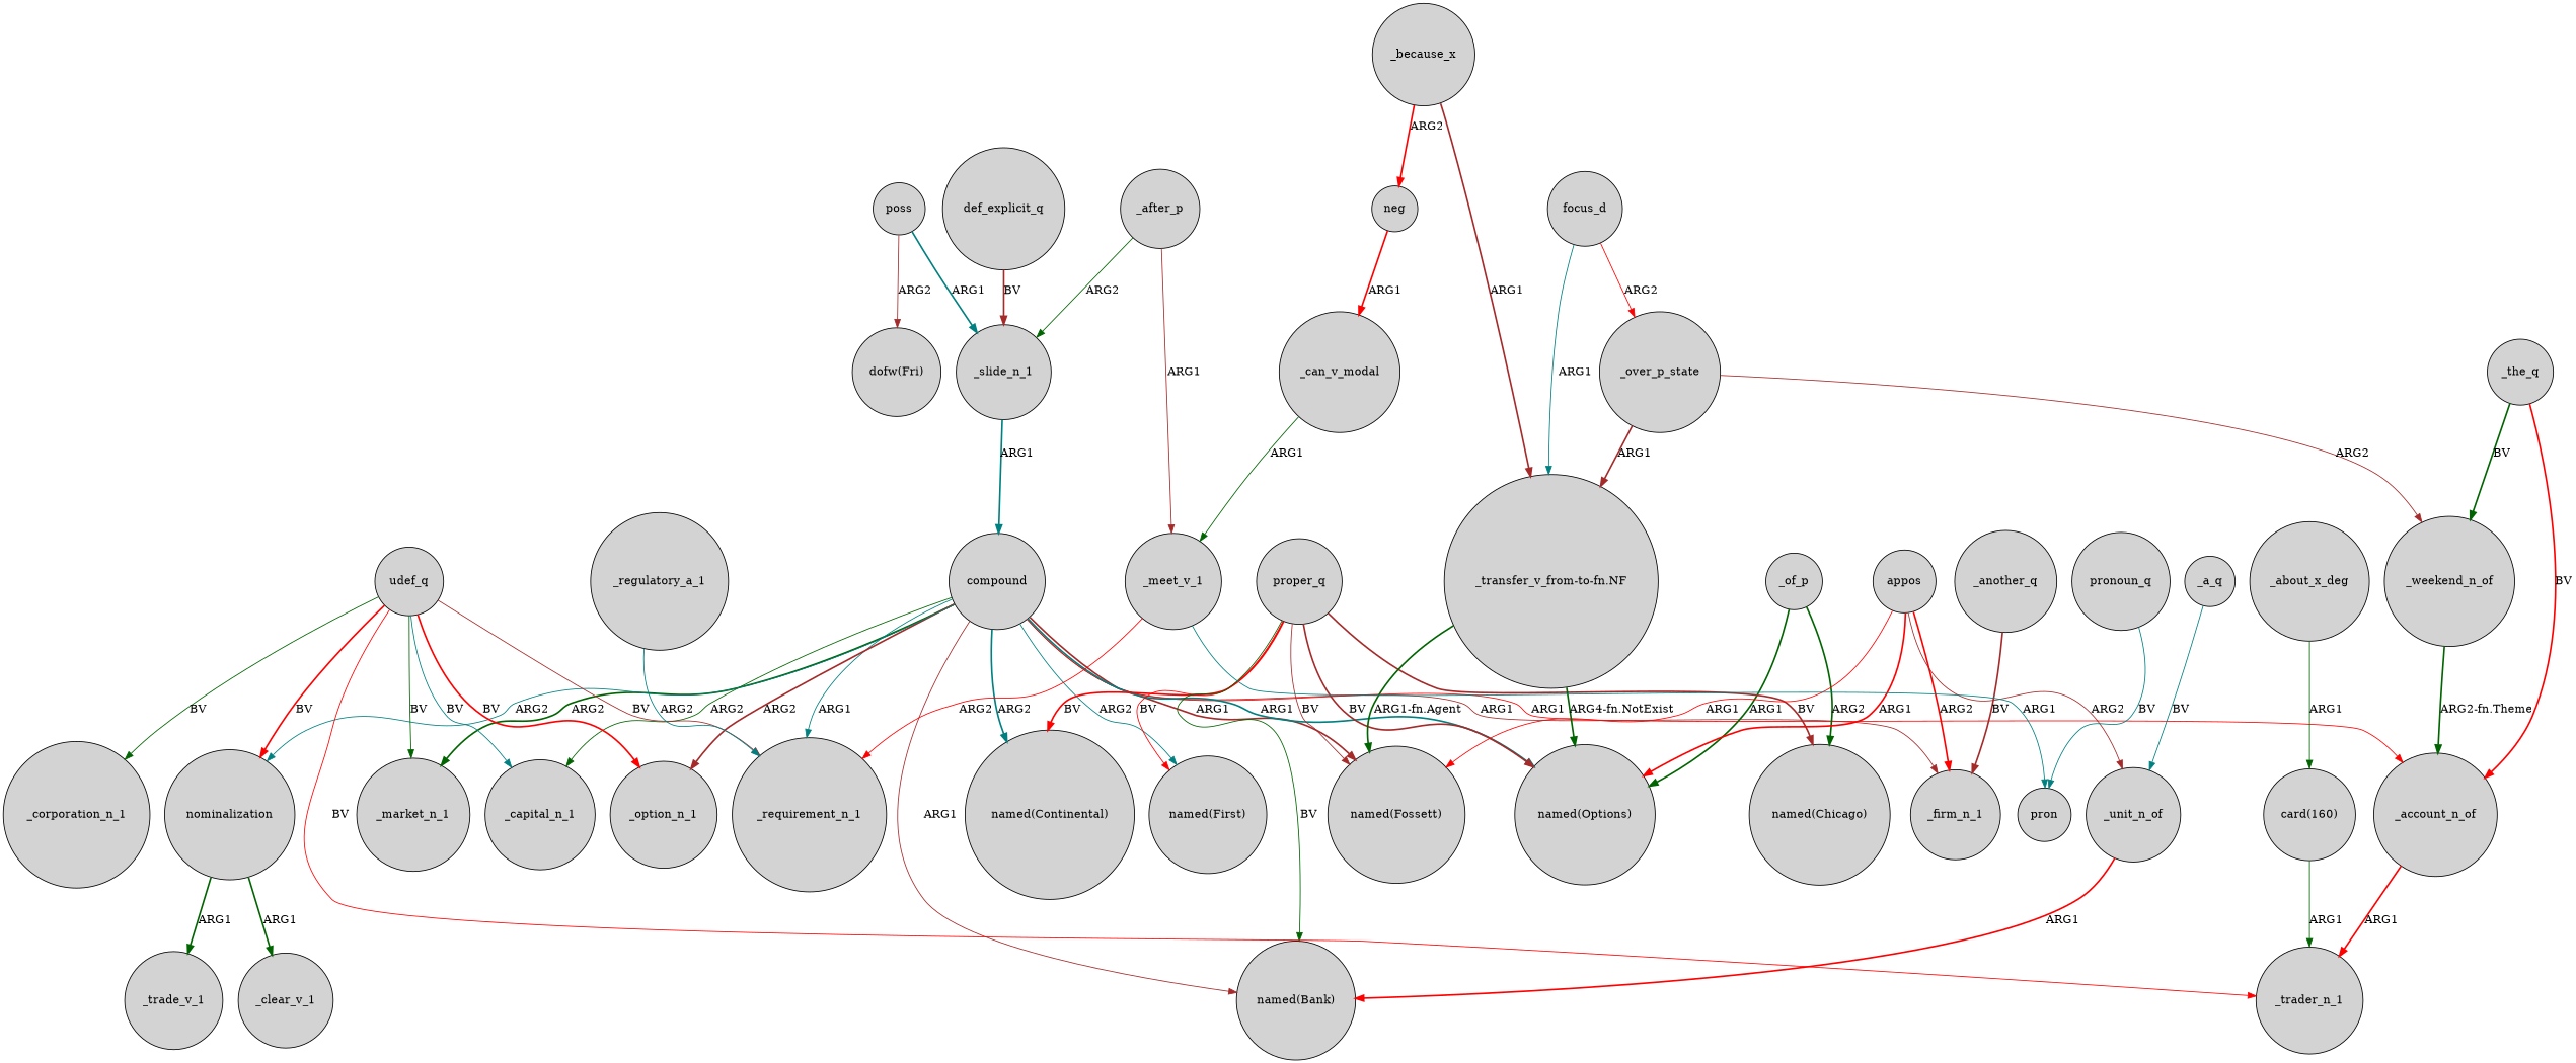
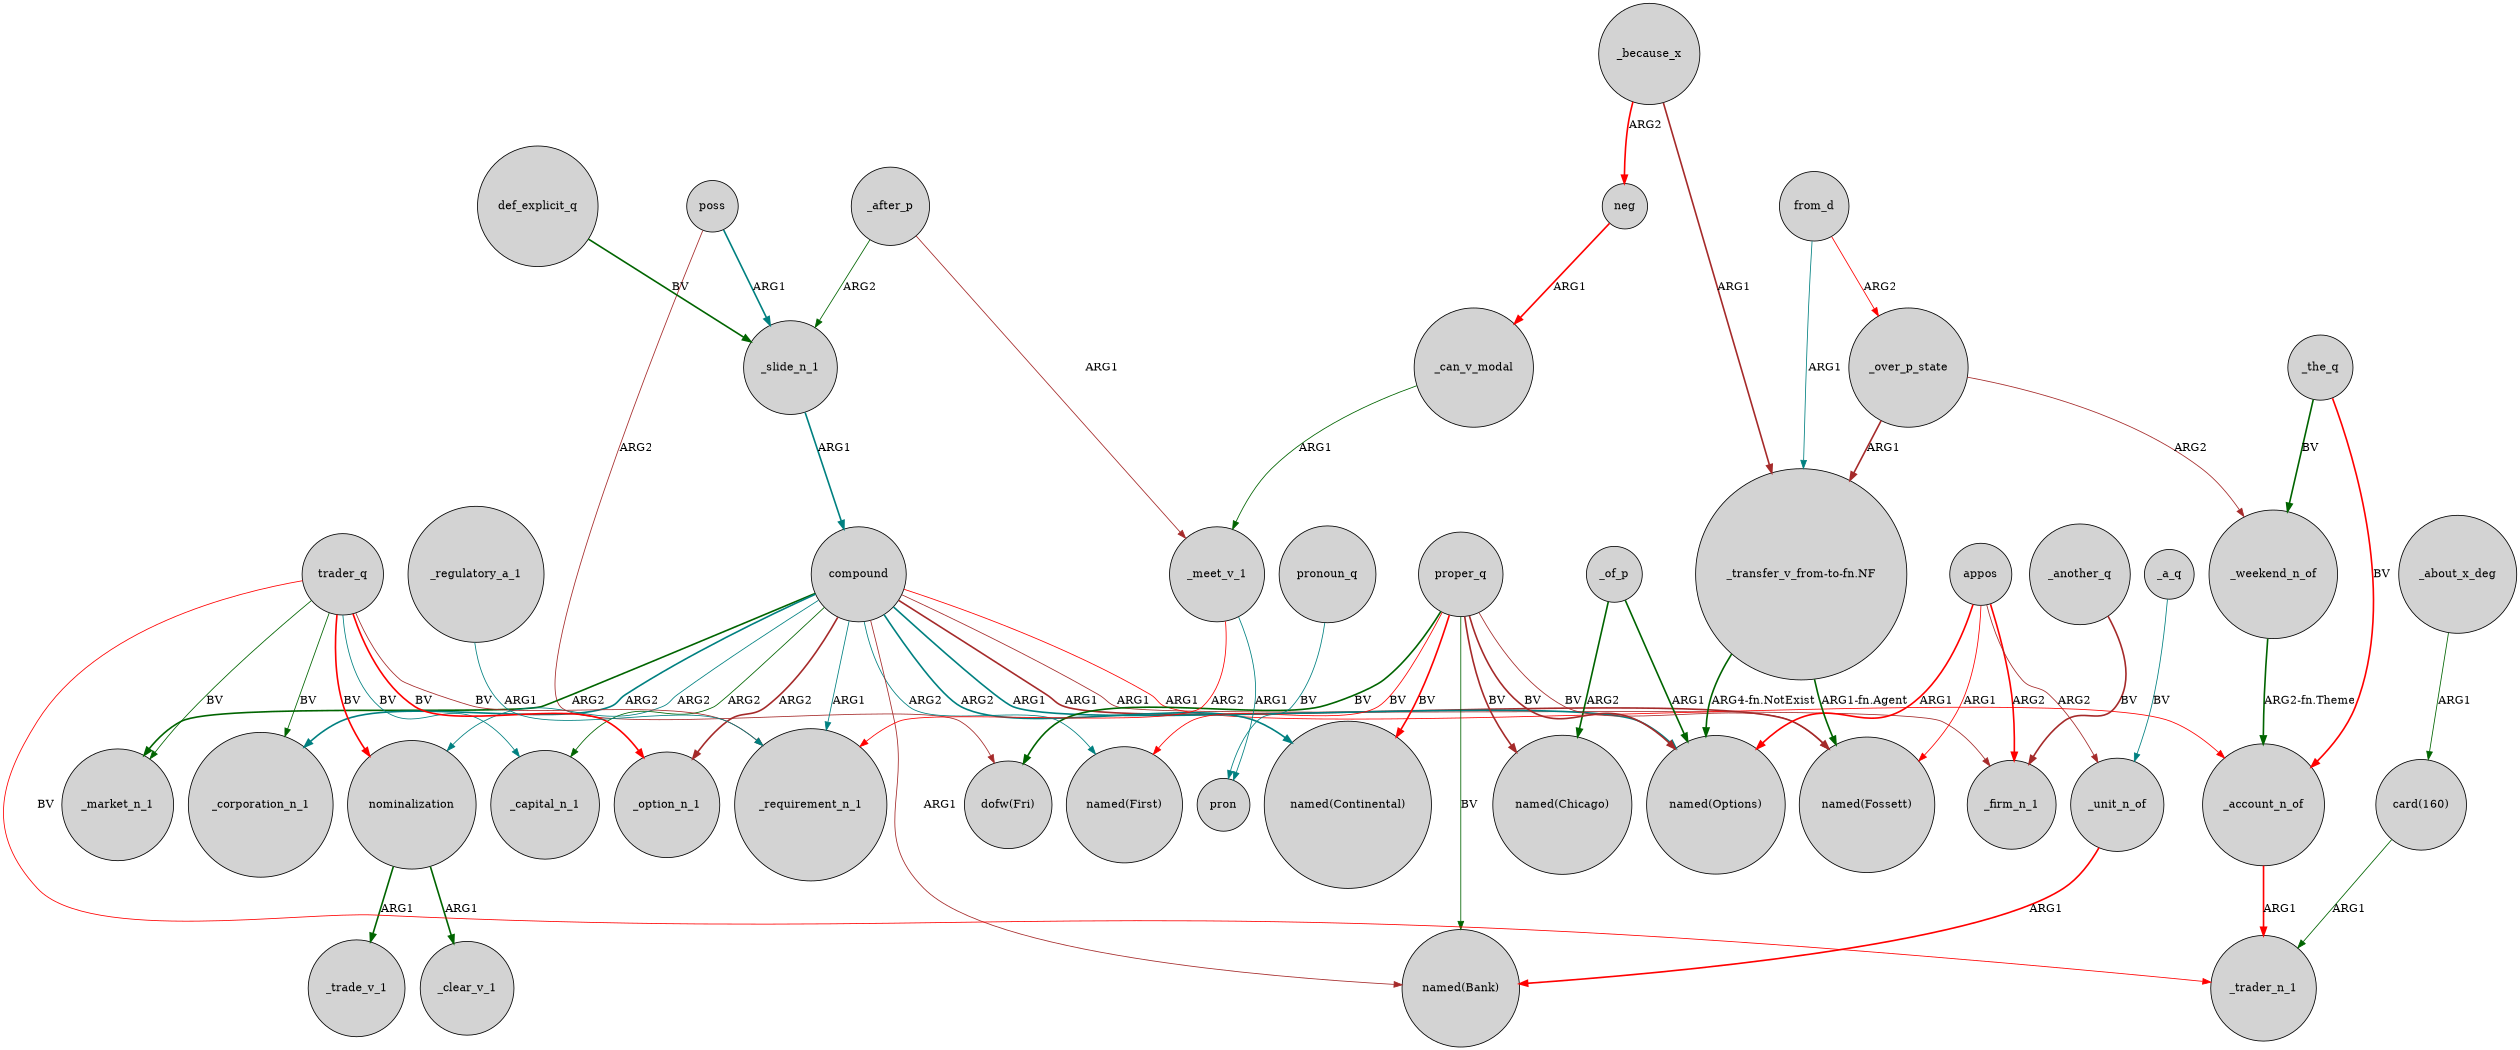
  digraph {
    node [shape=circle style=filled]
    edge [color=darkgreen style=bold]
    poss
    _slide_n_1
    "dofw(Fri)"
    compound
    _market_n_1
    _firm_n_1
    _capital_n_1
    _requirement_n_1
    _option_n_1
    _account_n_of
    "named(Fossett)"
    "named(Continental)"
    "named(Options)"
    _corporation_n_1
    "named(First)"
    nominalization
    "named(Bank)"
    _trader_n_1
    _clear_v_1
    _trade_v_1
    _another_q
    _of_p
    "named(Chicago)"
    _about_x_deg
    "card(160)"
    proper_q
-   udef_q
+   udef_q [label=trader_q]
    appos
    _unit_n_of
    _the_q
    _weekend_n_of
-   focus_d
+   focus_d [label=from_d]
    _over_p_state
    "_transfer_v_from-to-fn.NF"
    _meet_v_1
    pron
    _after_p
    _because_x
    neg
    _can_v_modal
    pronoun_q
    _regulatory_a_1
    _a_q
    def_explicit_q
    poss -> _slide_n_1 [color=teal label=ARG1]
    poss -> "dofw(Fri)" [color=brown label=ARG2 style=solid]
    _slide_n_1 -> compound [color=teal label=ARG1]
    compound -> _market_n_1 [label=ARG2]
    compound -> _firm_n_1 [color=brown label=ARG1 style=solid]
    compound -> _capital_n_1 [label=ARG2 style=solid]
    compound -> _requirement_n_1 [color=teal label=ARG1 style=solid]
    compound -> _option_n_1 [color=brown label=ARG2]
    compound -> _account_n_of [color=red label=ARG1 style=solid]
    compound -> "named(Fossett)" [color=brown label=ARG1]
    compound -> "named(Continental)" [color=teal label=ARG2]
    compound -> "named(Options)" [color=teal label=ARG1]
+   compound -> _corporation_n_1 [color=teal label=ARG2]
    compound -> "named(First)" [color=teal label=ARG2 style=solid]
    compound -> nominalization [color=teal label=ARG2 style=solid]
    compound -> "named(Bank)" [color=brown label=ARG1 style=solid]
    _account_n_of -> _trader_n_1 [color=red label=ARG1]
    nominalization -> _clear_v_1 [label=ARG1]
    nominalization -> _trade_v_1 [label=ARG1]
    _another_q -> _firm_n_1 [color=brown label=BV]
    _of_p -> "named(Options)" [label=ARG1]
    _of_p -> "named(Chicago)" [label=ARG2]
    _about_x_deg -> "card(160)" [label=ARG1 style=solid]
    "card(160)" -> _trader_n_1 [label=ARG1 style=solid]
+   proper_q -> "dofw(Fri)" [label=BV]
    proper_q -> "named(Fossett)" [color=brown label=BV style=solid]
    proper_q -> "named(Continental)" [color=red label=BV]
    proper_q -> "named(Options)" [color=brown label=BV]
    proper_q -> "named(First)" [color=red label=BV style=solid]
    proper_q -> "named(Bank)" [label=BV style=solid]
    proper_q -> "named(Chicago)" [color=brown label=BV]
    udef_q -> _market_n_1 [label=BV style=solid]
    udef_q -> _capital_n_1 [color=teal label=BV style=solid]
    udef_q -> _requirement_n_1 [color=brown label=BV style=solid]
    udef_q -> _option_n_1 [color=red label=BV]
    udef_q -> _corporation_n_1 [label=BV style=solid]
    udef_q -> nominalization [color=red label=BV]
    udef_q -> _trader_n_1 [color=red label=BV style=solid]
    appos -> _firm_n_1 [color=red label=ARG2]
    appos -> "named(Fossett)" [color=red label=ARG1 style=solid]
    appos -> "named(Options)" [color=red label=ARG1]
    appos -> _unit_n_of [color=brown label=ARG2 style=solid]
    _unit_n_of -> "named(Bank)" [color=red label=ARG1]
    _the_q -> _account_n_of [color=red label=BV]
    _the_q -> _weekend_n_of [label=BV]
    _weekend_n_of -> _account_n_of [label="ARG2-fn.Theme"]
    focus_d -> _over_p_state [color=red label=ARG2 style=solid]
    focus_d -> "_transfer_v_from-to-fn.NF" [color=teal label=ARG1 style=solid]
    _over_p_state -> _weekend_n_of [color=brown label=ARG2 style=solid]
    _over_p_state -> "_transfer_v_from-to-fn.NF" [color=brown label=ARG1]
    "_transfer_v_from-to-fn.NF" -> "named(Fossett)" [label="ARG1-fn.Agent"]
    "_transfer_v_from-to-fn.NF" -> "named(Options)" [label="ARG4-fn.NotExist"]
    _meet_v_1 -> _requirement_n_1 [color=red label=ARG2 style=solid]
    _meet_v_1 -> pron [color=teal label=ARG1 style=solid]
    _after_p -> _slide_n_1 [label=ARG2 style=solid]
    _after_p -> _meet_v_1 [color=brown label=ARG1 style=solid]
    _because_x -> "_transfer_v_from-to-fn.NF" [color=brown label=ARG1]
    _because_x -> neg [color=red label=ARG2]
    neg -> _can_v_modal [color=red label=ARG1]
    _can_v_modal -> _meet_v_1 [label=ARG1 style=solid]
    pronoun_q -> pron [color=teal label=BV style=solid]
-   _regulatory_a_1 -> _requirement_n_1 [color=teal label=ARG2 style=solid]
+   _regulatory_a_1 -> _requirement_n_1 [color=teal label=ARG1 style=solid]
    _a_q -> _unit_n_of [color=teal label=BV style=solid]
-   def_explicit_q -> _slide_n_1 [color=brown label=BV]
+   def_explicit_q -> _slide_n_1 [label=BV]
  }
